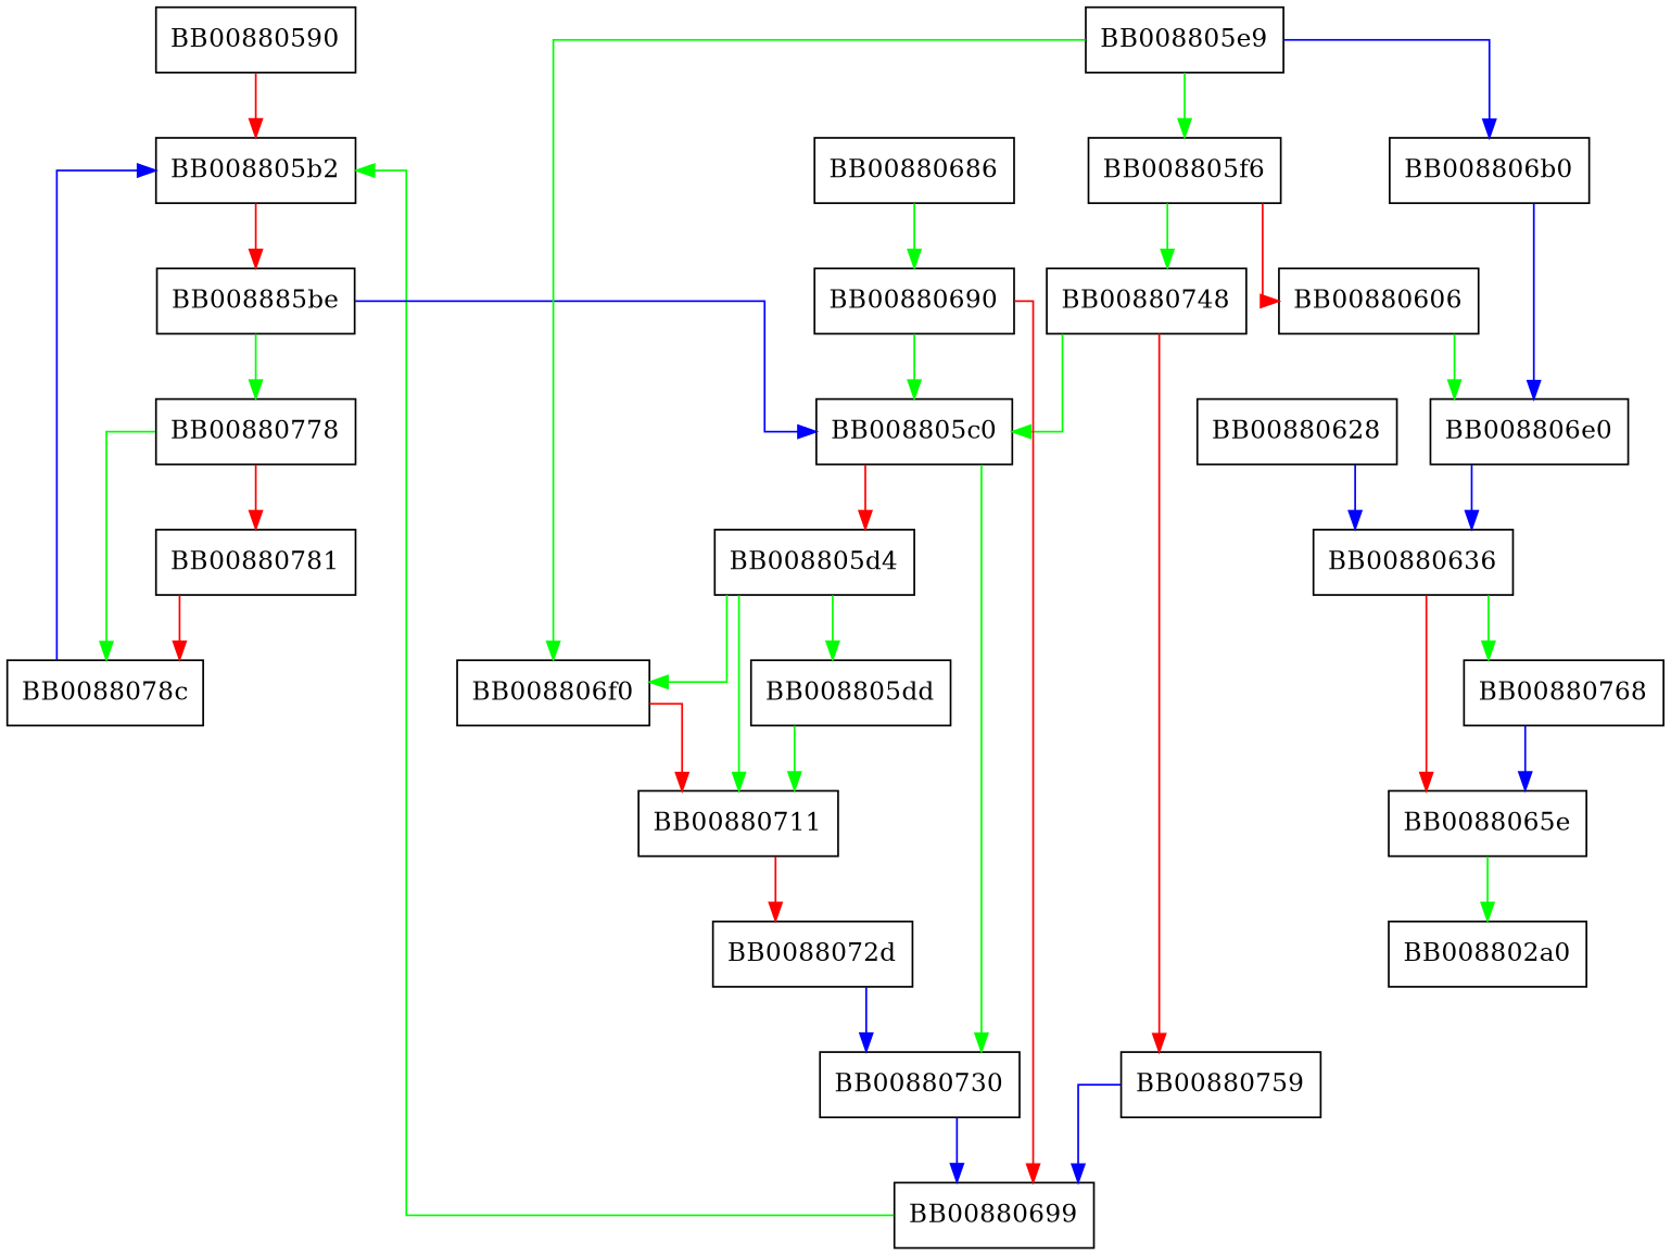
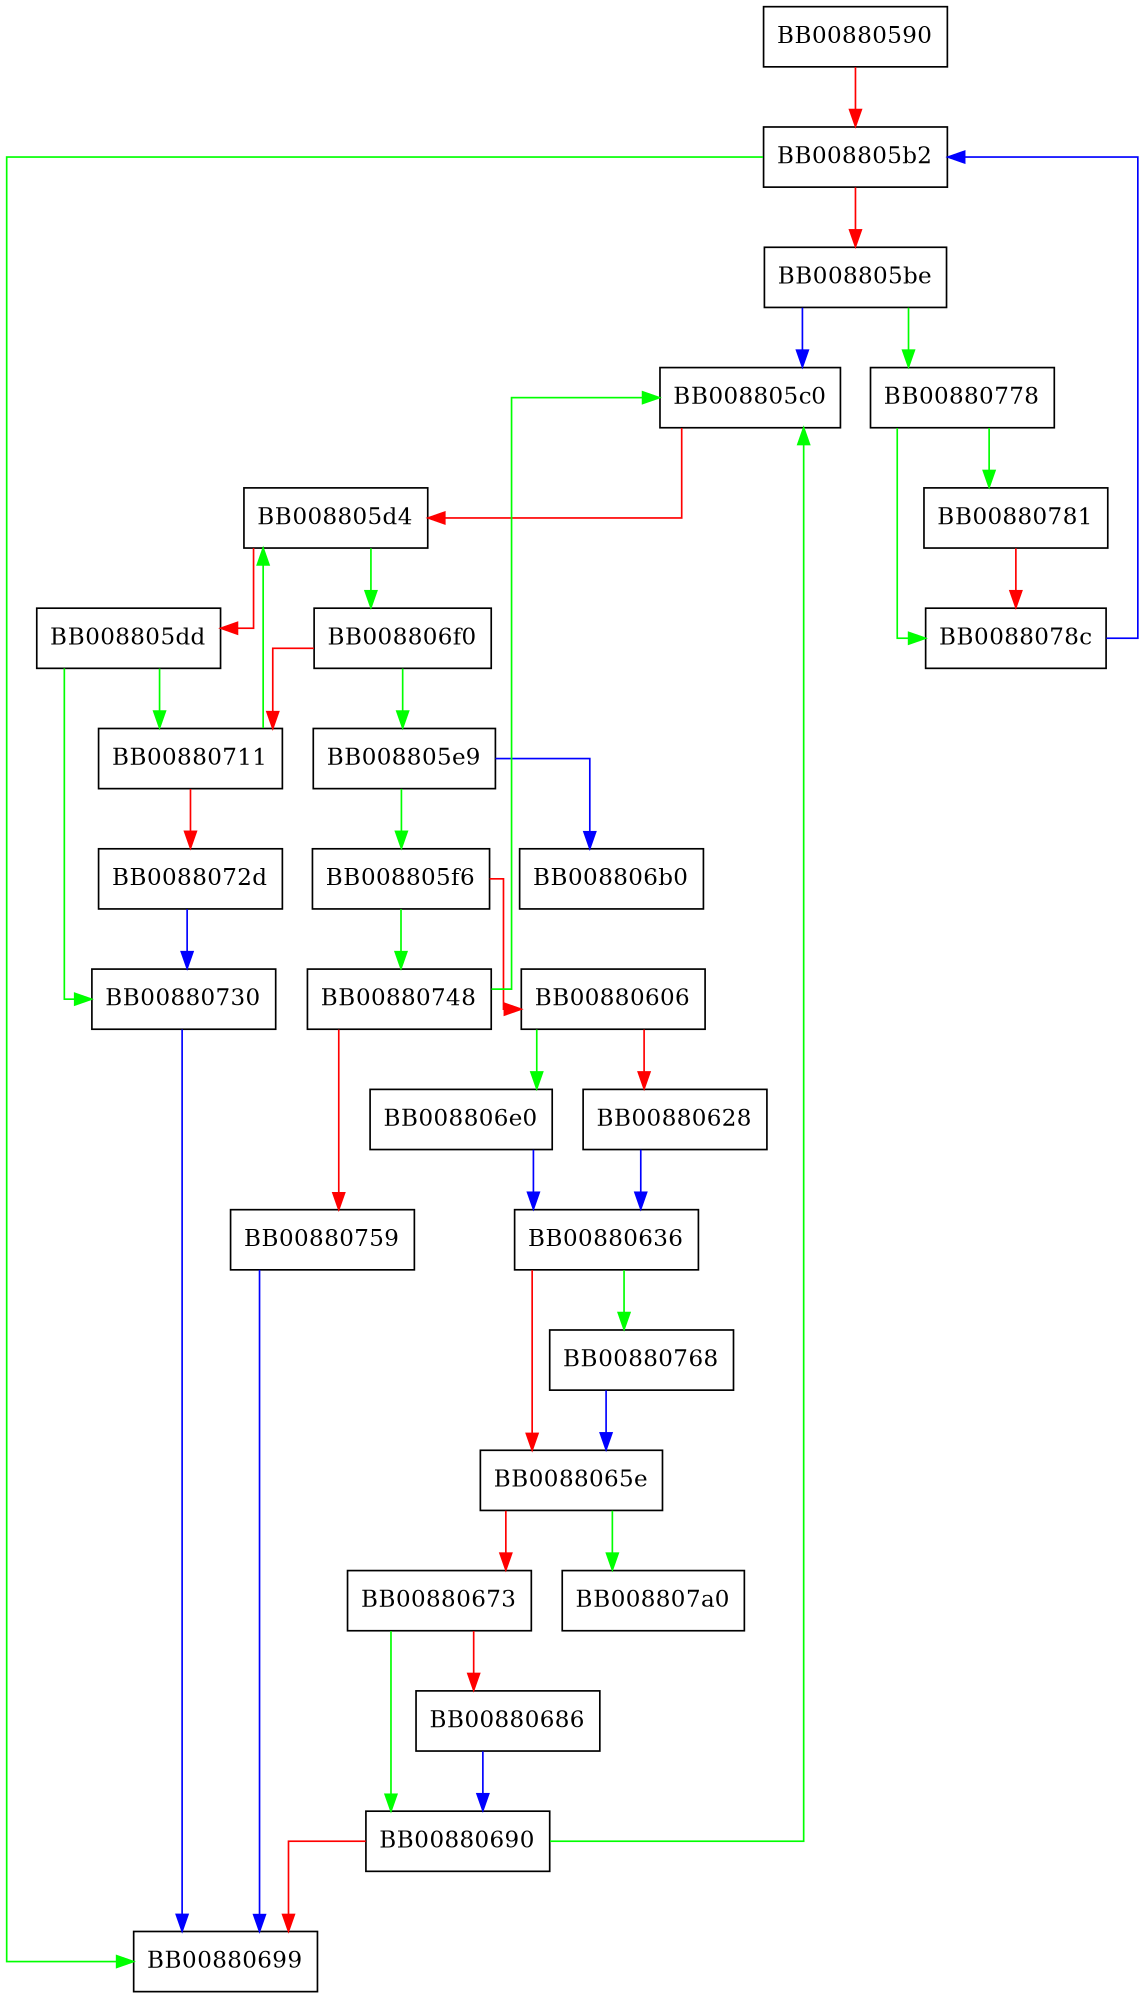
  digraph {
    fontname="DejaVu Serif"
    splines=ortho
    node [fontname="DejaVu Serif" shape=box]
    edge [color=green fontname="DejaVu Serif"]
    BB00880590
    BB008805b2
    BB00880778
    BB0088078c
    BB00880781
    BB00880699
-   BB008805be [label=BB008885be]
+   BB008805be
    BB008805c0
    BB00880730
    BB008805d4
    BB008806f0
    BB008805dd
    BB00880711
    BB008805e9
    BB0088072d
    BB008806b0
    BB008805f6
    BB008806e0
    BB00880748
    BB00880606
    BB00880636
    BB00880759
    BB00880628
    BB00880768
    BB0088065e
-   BB008807a0 [label=BB008802a0]
+   BB008807a0
+   BB00880673
    BB00880690
    BB00880686
    BB00880590 -> BB008805b2 [color=red]
-   BB00880699 -> BB008805b2
+   BB008805b2 -> BB00880699
    BB008805b2 -> BB008805be [color=red]
    BB00880778 -> BB0088078c
-   BB00880778 -> BB00880781 [color=red]
+   BB00880778 -> BB00880781
    BB0088078c -> BB008805b2 [color=blue]
    BB00880781 -> BB0088078c [color=red]
    BB008805be -> BB00880778
    BB008805be -> BB008805c0 [color=blue]
-   BB008805c0 -> BB00880730
+   BB008805dd -> BB00880730
    BB008805c0 -> BB008805d4 [color=red]
    BB00880730 -> BB00880699 [color=blue]
    BB008805d4 -> BB008806f0
-   BB008805d4 -> BB008805dd
+   BB008805d4 -> BB008805dd [color=red]
    BB008806f0 -> BB00880711 [color=red]
-   BB008805e9 -> BB008806f0
+   BB008806f0 -> BB008805e9
    BB008805dd -> BB00880711
-   BB008805d4 -> BB00880711
+   BB00880711 -> BB008805d4
    BB00880711 -> BB0088072d [color=red]
    BB008805e9 -> BB008806b0 [color=blue]
    BB008805e9 -> BB008805f6
    BB0088072d -> BB00880730 [color=blue]
-   BB008806b0 -> BB008806e0 [color=blue]
    BB008805f6 -> BB00880748
    BB008805f6 -> BB00880606 [color=red]
    BB008806e0 -> BB00880636 [color=blue]
    BB00880748 -> BB008805c0
    BB00880748 -> BB00880759 [color=red]
    BB00880606 -> BB008806e0
+   BB00880606 -> BB00880628 [color=red]
    BB00880636 -> BB00880768
    BB00880636 -> BB0088065e [color=red]
    BB00880759 -> BB00880699 [color=blue]
    BB00880628 -> BB00880636 [color=blue]
    BB00880768 -> BB0088065e [color=blue]
    BB0088065e -> BB008807a0
+   BB0088065e -> BB00880673 [color=red]
+   BB00880673 -> BB00880690
+   BB00880673 -> BB00880686 [color=red]
    BB00880690 -> BB00880699 [color=red]
    BB00880690 -> BB008805c0
-   BB00880686 -> BB00880690
+   BB00880686 -> BB00880690 [color=blue]
  }
